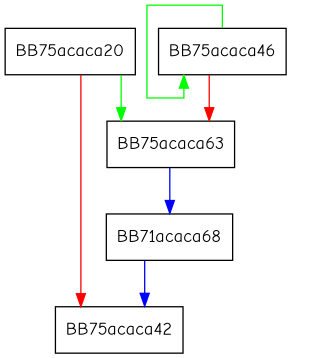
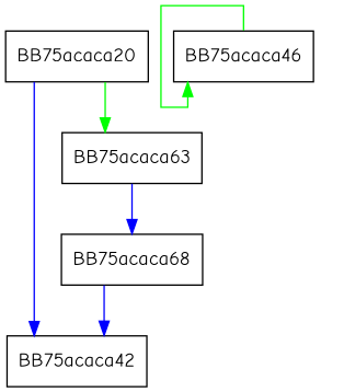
  digraph {
    fontname="Comic Neue"
    splines=ortho
    node [fontname="Comic Neue" shape=box]
    edge [color=red fontname="Comic Neue"]
    BB75acaca20
    BB75acaca42
    BB75acaca63
    BB75acaca46
-   BB75acaca68 [label=BB71acaca68]
-   BB75acaca20 -> BB75acaca42
+   BB75acaca68
+   BB75acaca20 -> BB75acaca42 [color=blue]
    BB75acaca20 -> BB75acaca63 [color=green]
    BB75acaca63 -> BB75acaca68 [color=blue]
-   BB75acaca46 -> BB75acaca63
    BB75acaca46 -> BB75acaca46 [color=green]
    BB75acaca68 -> BB75acaca42 [color=blue]
  }
